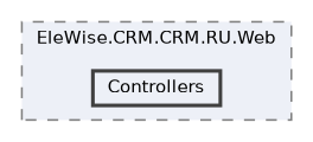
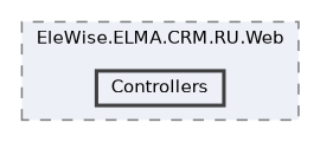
  digraph {
    compound=true
    n1 [color=grey25 fillcolor="#edf0f7" fontname=Helvetica fontsize=10 height=0.2 label=Controllers shape=box style="filled,bold" width=0.4]
    subgraph cluster_1 {
      bgcolor="#edf0f7"
      fontname=Helvetica
      fontsize=10
-     label="EleWise.CRM.CRM.RU.Web"
+     label="EleWise.ELMA.CRM.RU.Web"
      pencolor=grey50
      style="filled,dashed"
      n1
    }
  }
